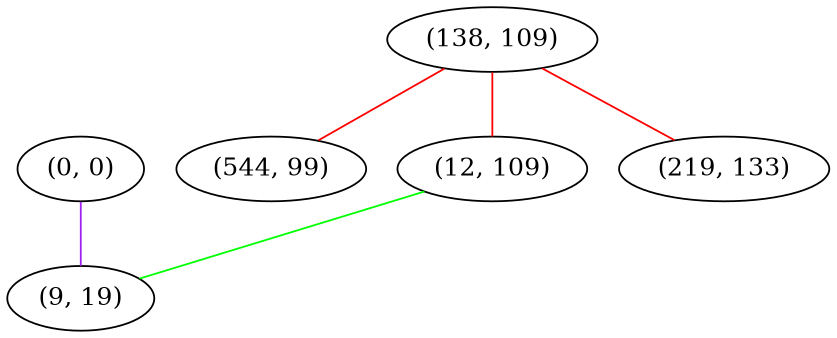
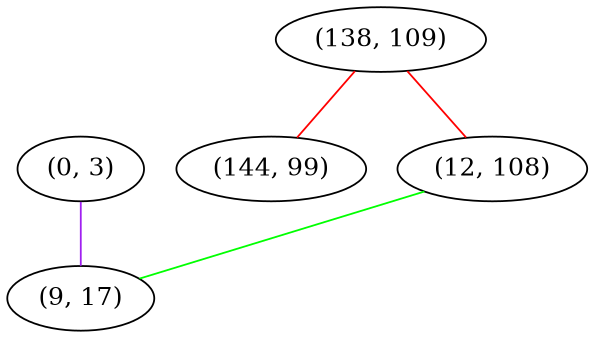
  graph {
    edge [color=red weight=1]
-   "(0, 0)"
-   "(9, 17)" [label="(9, 19)"]
+   "(0, 0)" [label="(0, 3)"]
+   "(9, 17)"
    n3 [label="(138, 109)"]
-   "(144, 99)" [label="(544, 99)"]
-   "(12, 108)" [label="(12, 109)"]
-   "(219, 133)"
+   "(144, 99)"
+   "(12, 108)"
    "(0, 0)" -- "(9, 17)" [color=purple weight=4]
    n3 -- "(144, 99)"
    n3 -- "(12, 108)"
-   n3 -- "(219, 133)"
    "(12, 108)" -- "(9, 17)" [color=green weight=2]
  }
